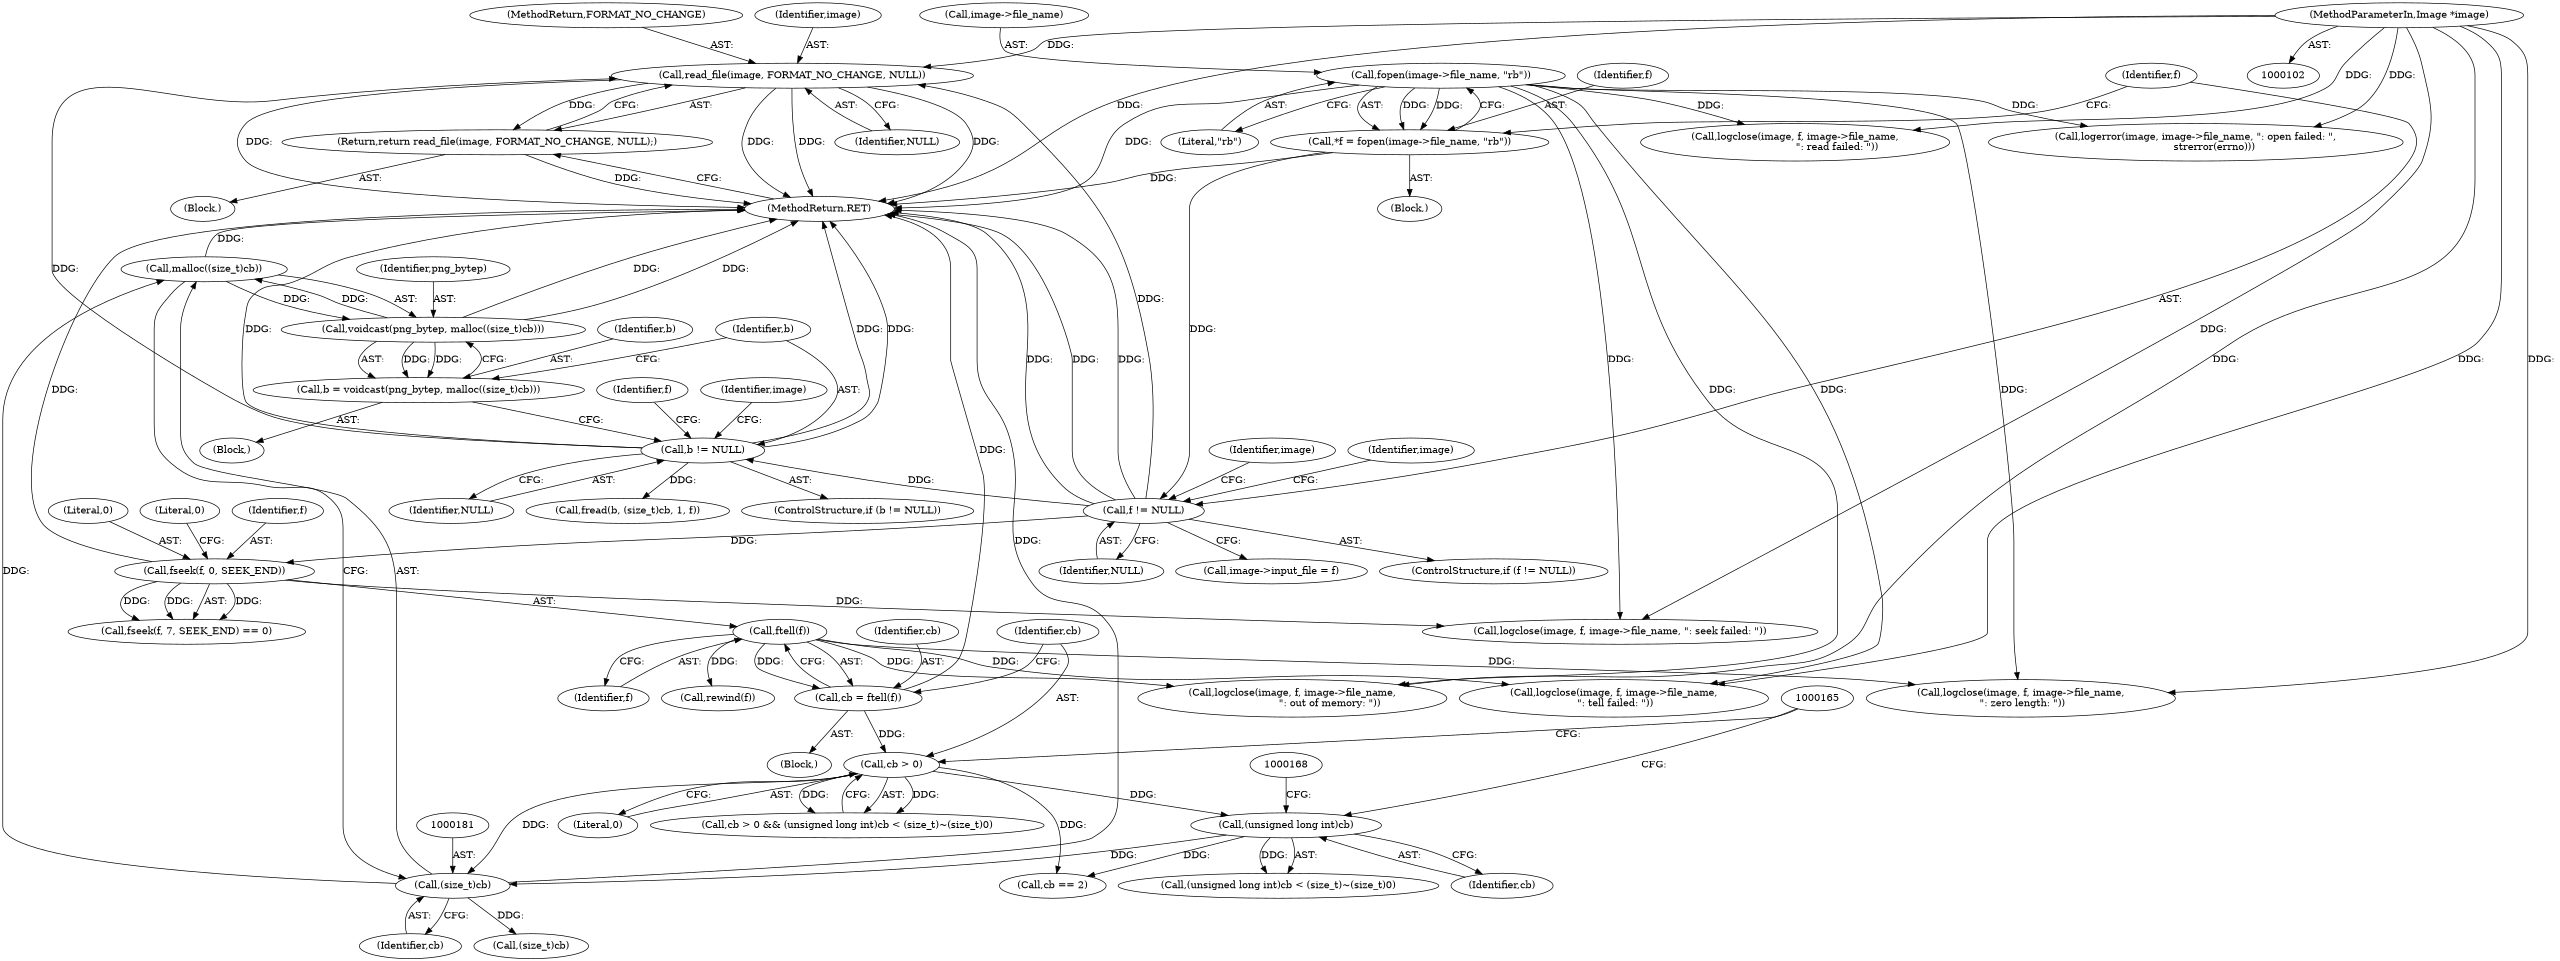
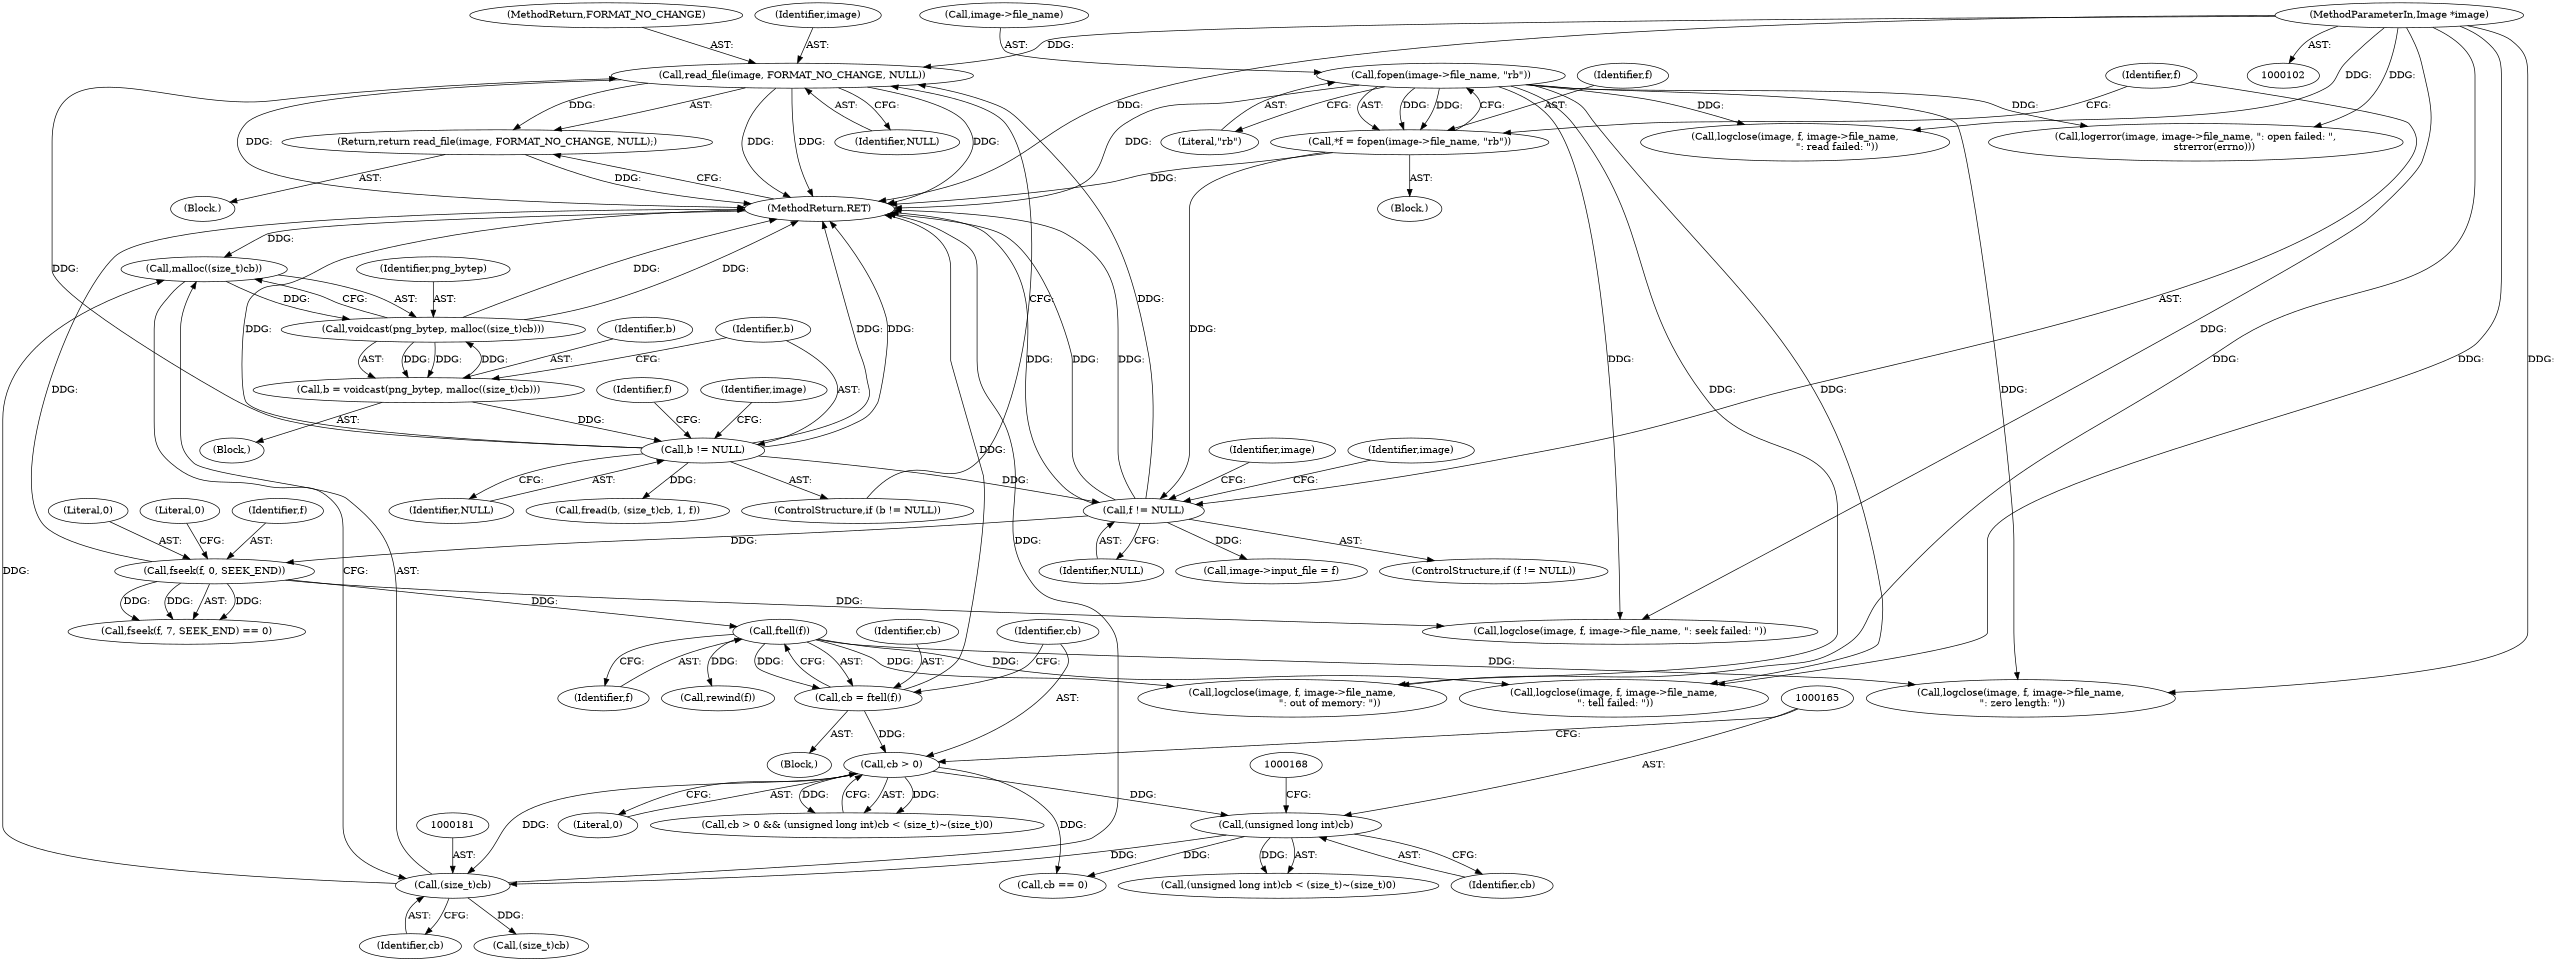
  digraph {
    fontname="DejaVu Serif"
    node [fontname="DejaVu Serif"]
    edge [fontname="DejaVu Serif"]
    n1 [label="(Call,read_file(image, FORMAT_NO_CHANGE, NULL))"]
    n2 [label="(Return,return read_file(image, FORMAT_NO_CHANGE, NULL);)"]
    n3 [label="(MethodReturn,RET)"]
    n4 [label="(Identifier,NULL)"]
    n5 [label="(Block,)"]
    n6 [label="(MethodParameterIn,Image *image)"]
    n7 [label="(Call,logerror(image, image->file_name, \": open failed: \",\n            strerror(errno)))"]
    n8 [label="(Call,logclose(image, f, image->file_name,\n                        \": out of memory: \"))"]
    n9 [label="(Call,logclose(image, f, image->file_name, \": seek failed: \"))"]
    n10 [label="(Call,logclose(image, f, image->file_name,\n \": tell failed: \"))"]
    n11 [label="(Call,logclose(image, f, image->file_name,\n                           \": read failed: \"))"]
    n12 [label="(Call,logclose(image, f, image->file_name,\n \": zero length: \"))"]
    1000102
    n14 [label="(Call,f != NULL)"]
    n15 [label="(Call,b != NULL)"]
    n16 [label="(Call,fseek(f, 0, SEEK_END))"]
    n17 [label="(Call,image->input_file = f)"]
    n18 [label="(ControlStructure,if (f != NULL))"]
    n19 [label="(Identifier,NULL)"]
    n20 [label="(Identifier,NULL)"]
    n21 [label="(Call,fread(b, (size_t)cb, 1, f))"]
    n22 [label="(ControlStructure,if (b != NULL))"]
    n23 [label="(Call,ftell(f))"]
    n24 [label="(Call,fseek(f, 7, SEEK_END) == 0)"]
    n25 [label="(Call,*f = fopen(image->file_name, \"rb\"))"]
    n26 [label="(Call,fopen(image->file_name, \"rb\"))"]
    n27 [label="(Block,)"]
    n28 [label="(Literal,\"rb\")"]
    n29 [label="(Call,b = voidcast(png_bytep, malloc((size_t)cb)))"]
    n30 [label="(Call,voidcast(png_bytep, malloc((size_t)cb)))"]
    n31 [label="(Block,)"]
    n32 [label="(Call,malloc((size_t)cb))"]
    n33 [label="(Call,(size_t)cb)"]
    n34 [label="(Identifier,cb)"]
    n35 [label="(Call,(size_t)cb)"]
    n36 [label="(Call,(unsigned long int)cb)"]
    n37 [label="(Call,(unsigned long int)cb < (size_t)~(size_t)0)"]
    n38 [label="(Identifier,cb)"]
-   n39 [label="(Call,cb == 2)"]
+   n39 [label="(Call,cb == 0)"]
    n40 [label="(Call,cb > 0)"]
    n41 [label="(Call,cb > 0 && (unsigned long int)cb < (size_t)~(size_t)0)"]
    n42 [label="(Literal,0)"]
    n43 [label="(Call,cb = ftell(f))"]
    n44 [label="(Block,)"]
    n45 [label="(Identifier,f)"]
    n46 [label="(Call,rewind(f))"]
    n47 [label="(Identifier,f)"]
    n48 [label="(Identifier,f)"]
    n49 [label="(Identifier,cb)"]
    n50 [label="(Identifier,png_bytep)"]
    n51 [label="(Identifier,image)"]
    n52 [label="(MethodReturn,FORMAT_NO_CHANGE)"]
    n53 [label="(Identifier,image)"]
    n54 [label="(Call,image->file_name)"]
    n55 [label="(Identifier,image)"]
    n56 [label="(Identifier,f)"]
    n57 [label="(Identifier,f)"]
    n58 [label="(Identifier,cb)"]
    n59 [label="(Identifier,b)"]
    n60 [label="(Identifier,b)"]
    n61 [label="(Literal,0)"]
    n62 [label="(Identifier,image)"]
    n63 [label="(Literal,0)"]
    1000181
    1000165
    1000168
    n1 -> n2 [label="AST: "]
    n1 -> n2 [label="DDG: "]
    n1 -> n3 [label="DDG: "]
    n1 -> n3 [label="DDG: "]
    n1 -> n3 [label="DDG: "]
    n1 -> n3 [label="DDG: "]
    n1 -> n4 [label="CFG: "]
-   n2 -> n1 [label="CFG: "]
+   n22 -> n1 [label="CFG: "]
    n2 -> n3 [label="DDG: "]
    n2 -> n5 [label="AST: "]
    n3 -> n2 [label="CFG: "]
    n4 -> n1 [label="AST: "]
    n6 -> n1 [label="DDG: "]
    n6 -> n3 [label="DDG: "]
    n6 -> n7 [label="DDG: "]
    n6 -> n8 [label="DDG: "]
    n6 -> n9 [label="DDG: "]
    n6 -> n10 [label="DDG: "]
    n6 -> n11 [label="DDG: "]
    n6 -> n12 [label="DDG: "]
    n6 -> 1000102 [label="AST: "]
    n14 -> n1 [label="DDG: "]
    n14 -> n3 [label="DDG: "]
    n14 -> n3 [label="DDG: "]
    n14 -> n3 [label="DDG: "]
-   n14 -> n15 [label="DDG: "]
+   n15 -> n14 [label="DDG: "]
    n14 -> n16 [label="DDG: "]
-   n14 -> n17 [label="CFG: "]
+   n14 -> n17 [label="DDG: "]
    n14 -> n18 [label="AST: "]
    n14 -> n19 [label="CFG: "]
    n15 -> n1 [label="DDG: "]
    n15 -> n3 [label="DDG: "]
    n15 -> n3 [label="DDG: "]
    n15 -> n3 [label="DDG: "]
    n15 -> n20 [label="CFG: "]
    n15 -> n21 [label="DDG: "]
    n15 -> n22 [label="AST: "]
    n16 -> n3 [label="DDG: "]
    n16 -> n9 [label="DDG: "]
-   n16 -> n23 [label="AST: "]
+   n16 -> n23 [label="DDG: "]
    n16 -> n24 [label="AST: "]
    n16 -> n24 [label="DDG: "]
    n16 -> n24 [label="DDG: "]
    n16 -> n24 [label="DDG: "]
    n19 -> n14 [label="AST: "]
    n20 -> n15 [label="AST: "]
    n23 -> n8 [label="DDG: "]
    n23 -> n10 [label="DDG: "]
    n23 -> n12 [label="DDG: "]
    n23 -> n43 [label="AST: "]
    n23 -> n43 [label="DDG: "]
    n23 -> n45 [label="CFG: "]
    n23 -> n46 [label="DDG: "]
    n25 -> n3 [label="DDG: "]
    n25 -> n14 [label="DDG: "]
    n25 -> n26 [label="CFG: "]
    n25 -> n27 [label="AST: "]
    n26 -> n3 [label="DDG: "]
    n26 -> n7 [label="DDG: "]
    n26 -> n8 [label="DDG: "]
    n26 -> n9 [label="DDG: "]
    n26 -> n10 [label="DDG: "]
    n26 -> n11 [label="DDG: "]
    n26 -> n12 [label="DDG: "]
    n26 -> n25 [label="AST: "]
    n26 -> n25 [label="DDG: "]
    n26 -> n25 [label="DDG: "]
    n26 -> n28 [label="CFG: "]
    n28 -> n26 [label="AST: "]
-   n29 -> n15 [label="CFG: "]
-   n29 -> n30 [label="CFG: "]
+   n29 -> n15 [label="DDG: "]
+   n29 -> n30 [label="DDG: "]
    n29 -> n31 [label="AST: "]
    n30 -> n3 [label="DDG: "]
    n30 -> n3 [label="DDG: "]
    n30 -> n29 [label="AST: "]
    n30 -> n29 [label="DDG: "]
    n30 -> n29 [label="DDG: "]
-   n30 -> n32 [label="DDG: "]
-   n32 -> n3 [label="DDG: "]
+   n30 -> n32 [label="CFG: "]
+   n3 -> n32 [label="DDG: "]
    n32 -> n30 [label="AST: "]
    n32 -> n30 [label="DDG: "]
    n32 -> n33 [label="CFG: "]
    n33 -> n3 [label="DDG: "]
    n33 -> n32 [label="AST: "]
    n33 -> n32 [label="DDG: "]
    n33 -> n34 [label="CFG: "]
    n33 -> n35 [label="DDG: "]
    n34 -> n33 [label="AST: "]
    n36 -> n33 [label="DDG: "]
    n36 -> n37 [label="AST: "]
    n36 -> n37 [label="DDG: "]
    n36 -> n38 [label="CFG: "]
    n36 -> n39 [label="DDG: "]
    n38 -> n36 [label="AST: "]
    n40 -> n33 [label="DDG: "]
    n40 -> n36 [label="DDG: "]
    n40 -> n39 [label="DDG: "]
    n40 -> n41 [label="AST: "]
    n40 -> n41 [label="DDG: "]
    n40 -> n41 [label="DDG: "]
    n40 -> n42 [label="CFG: "]
    n41 -> n40 [label="CFG: "]
    n42 -> n40 [label="AST: "]
    n43 -> n3 [label="DDG: "]
    n43 -> n23 [label="CFG: "]
    n43 -> n40 [label="DDG: "]
    n43 -> n44 [label="AST: "]
    n45 -> n23 [label="AST: "]
    n47 -> n14 [label="AST: "]
    n47 -> n25 [label="CFG: "]
    n48 -> n15 [label="CFG: "]
    n49 -> n40 [label="AST: "]
    n49 -> n43 [label="CFG: "]
    n50 -> n30 [label="AST: "]
    n51 -> n1 [label="AST: "]
    n52 -> n1 [label="AST: "]
    n53 -> n15 [label="CFG: "]
    n54 -> n26 [label="AST: "]
    n55 -> n14 [label="CFG: "]
    n56 -> n25 [label="AST: "]
    n57 -> n16 [label="AST: "]
    n58 -> n43 [label="AST: "]
    n59 -> n29 [label="AST: "]
    n60 -> n15 [label="AST: "]
    n60 -> n29 [label="CFG: "]
    n61 -> n16 [label="AST: "]
    n62 -> n14 [label="CFG: "]
    n63 -> n16 [label="CFG: "]
    1000181 -> n33 [label="AST: "]
-   1000165 -> n36 [label="CFG: "]
+   1000165 -> n36 [label="AST: "]
    1000165 -> n40 [label="CFG: "]
    1000168 -> n36 [label="CFG: "]
  }
